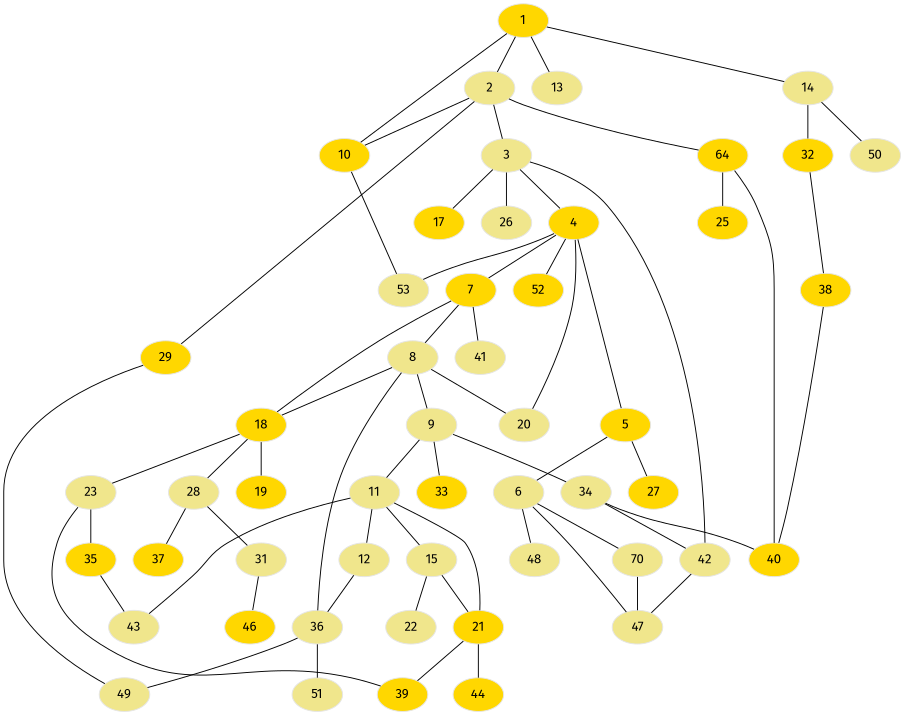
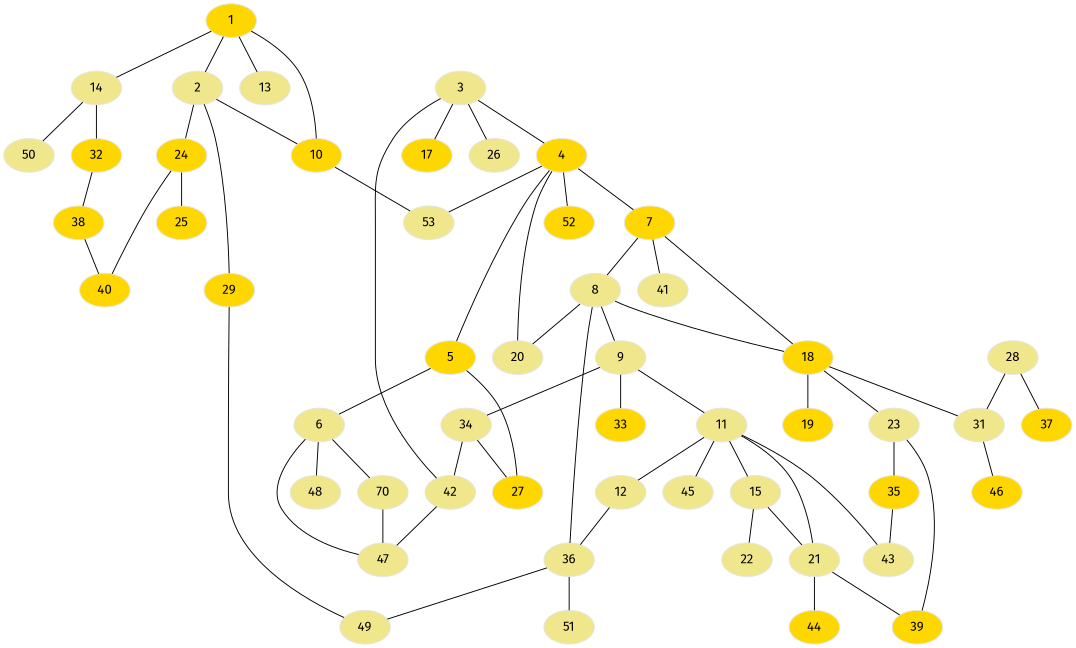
  graph {
    fontname="Fira Sans"
    node [color=gray90 fillcolor=khaki fontname="Fira Sans" style=filled]
    edge [fontname="Fira Sans"]
    1 [fillcolor=gold]
    2
    10 [fillcolor=gold]
    13
    14
    3
-   24 [fillcolor=gold label=64]
+   24 [fillcolor=gold]
    29 [fillcolor=gold]
    53
    32 [fillcolor=gold]
    50
    4 [fillcolor=gold]
    17 [fillcolor=gold]
    26
    42
    25 [fillcolor=gold]
    40 [fillcolor=gold]
    49
    5 [fillcolor=gold]
    7 [fillcolor=gold]
    20
    52 [fillcolor=gold]
    47
    6
    27 [fillcolor=gold]
    8
    18 [fillcolor=gold]
    41
    n29 [label=70]
    48
    9
    36
    19 [fillcolor=gold]
    23
    28
    11
    33 [fillcolor=gold]
    34
    51
    12
    15
-   21 [fillcolor=gold]
+   21
    43
+   45
    22
    39 [fillcolor=gold]
    44 [fillcolor=gold]
    38 [fillcolor=gold]
    35 [fillcolor=gold]
    31
    37 [fillcolor=gold]
    46 [fillcolor=gold]
    1 -- 2
    1 -- 10
    1 -- 13
    1 -- 14
    2 -- 10
-   2 -- 3
    2 -- 24
    2 -- 29
    10 -- 53
    14 -- 32
    14 -- 50
    3 -- 4
    3 -- 17
    3 -- 26
    3 -- 42
    24 -- 25
    24 -- 40
    29 -- 49
    32 -- 38
    4 -- 53
    4 -- 5
    4 -- 7
    4 -- 20
    4 -- 52
    42 -- 47
    5 -- 6
    5 -- 27
    7 -- 8
    7 -- 18
    7 -- 41
    6 -- 47
    6 -- n29
    6 -- 48
    8 -- 20
    8 -- 18
    8 -- 9
    8 -- 36
    18 -- 19
    18 -- 23
-   18 -- 28
+   18 -- 31
    n29 -- 47
    9 -- 11
    9 -- 33
    9 -- 34
    36 -- 49
    36 -- 51
    23 -- 39
    23 -- 35
    28 -- 31
    28 -- 37
    11 -- 12
    11 -- 15
    11 -- 21
    11 -- 43
+   11 -- 45
    34 -- 42
-   34 -- 40
+   34 -- 27
    12 -- 36
    15 -- 21
    15 -- 22
    21 -- 39
    21 -- 44
    38 -- 40
    35 -- 43
    31 -- 46
  }
